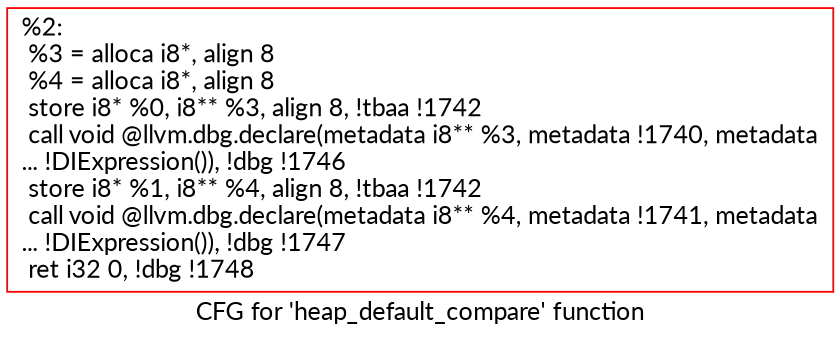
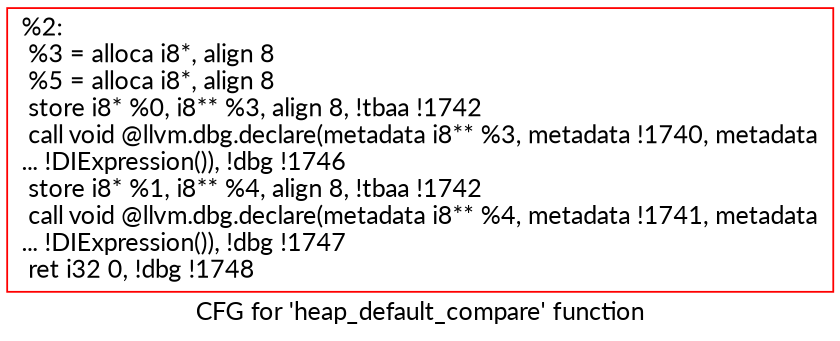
  digraph {
    label="CFG for 'heap_default_compare' function"
    fontname=Lato
-   n1 [label="{%2:\l  %3 = alloca i8*, align 8\l  %4 = alloca i8*, align 8\l  store i8* %0, i8** %3, align 8, !tbaa !1742\l  call void @llvm.dbg.declare(metadata i8** %3, metadata !1740, metadata\l... !DIExpression()), !dbg !1746\l  store i8* %1, i8** %4, align 8, !tbaa !1742\l  call void @llvm.dbg.declare(metadata i8** %4, metadata !1741, metadata\l... !DIExpression()), !dbg !1747\l  ret i32 0, !dbg !1748\l}" shape=record color=red fontname=Lato]
+   n1 [label="{%2:\l  %3 = alloca i8*, align 8\l  %5 = alloca i8*, align 8\l  store i8* %0, i8** %3, align 8, !tbaa !1742\l  call void @llvm.dbg.declare(metadata i8** %3, metadata !1740, metadata\l... !DIExpression()), !dbg !1746\l  store i8* %1, i8** %4, align 8, !tbaa !1742\l  call void @llvm.dbg.declare(metadata i8** %4, metadata !1741, metadata\l... !DIExpression()), !dbg !1747\l  ret i32 0, !dbg !1748\l}" shape=record color=red fontname=Lato]
  }
